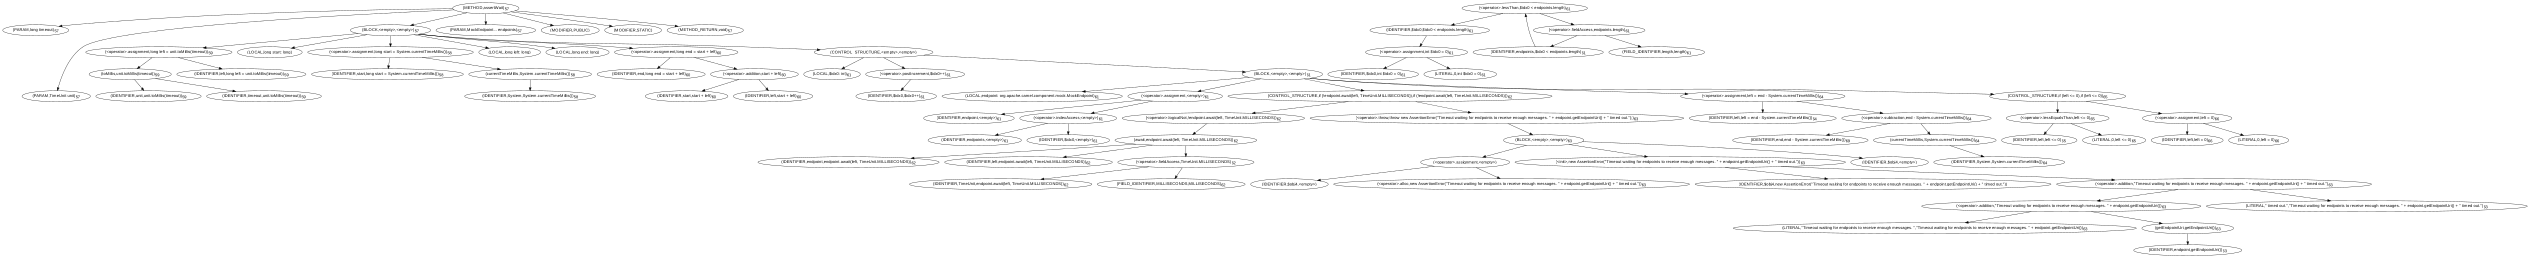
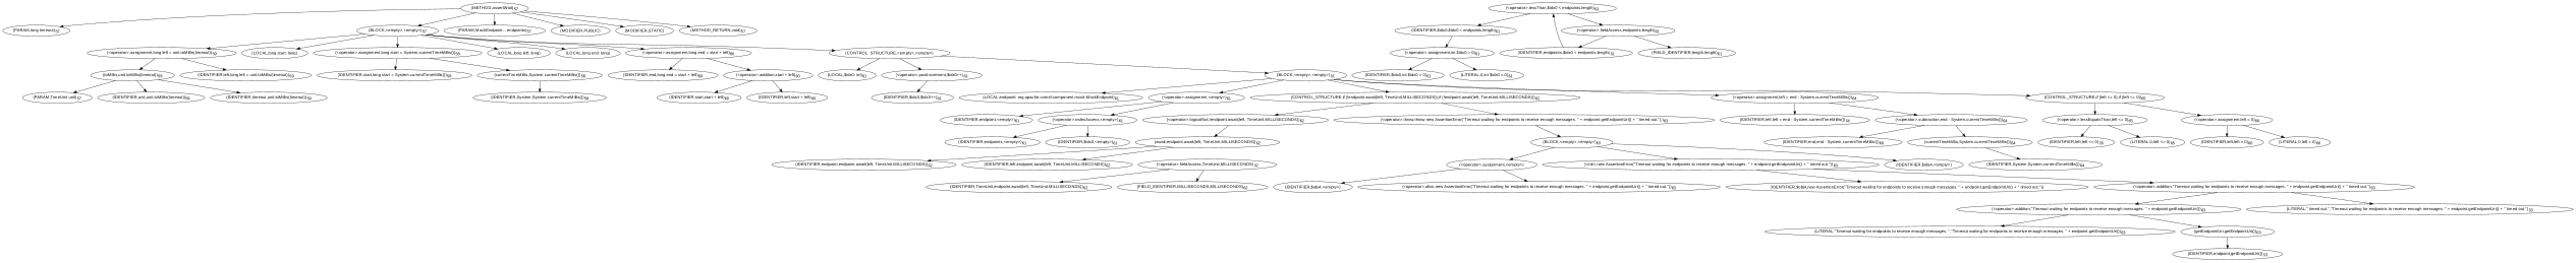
  digraph {
    fontname="Liberation Sans"
    node [fontname="Liberation Sans"]
    edge [fontname="Liberation Sans"]
    n1 [label=<(METHOD,assertWait)<SUB>57</SUB>>]
    n2 [label=<(PARAM,long timeout)<SUB>57</SUB>>]
    n3 [label=<(PARAM,TimeUnit unit)<SUB>57</SUB>>]
    n4 [label=<(PARAM,MockEndpoint... endpoints)<SUB>57</SUB>>]
    n5 [label=<(BLOCK,&lt;empty&gt;,&lt;empty&gt;)<SUB>57</SUB>>]
    n6 [label=<(MODIFIER,PUBLIC)>]
    n7 [label=<(MODIFIER,STATIC)>]
    n8 [label=<(METHOD_RETURN,void)<SUB>57</SUB>>]
    n9 [label=<(LOCAL,long start: long)>]
    n10 [label=<(&lt;operator&gt;.assignment,long start = System.currentTimeMillis())<SUB>58</SUB>>]
    n11 [label=<(LOCAL,long left: long)>]
    n12 [label=<(&lt;operator&gt;.assignment,long left = unit.toMillis(timeout))<SUB>59</SUB>>]
    n13 [label=<(LOCAL,long end: long)>]
    n14 [label=<(&lt;operator&gt;.assignment,long end = start + left)<SUB>60</SUB>>]
    n15 [label=<(CONTROL_STRUCTURE,&lt;empty&gt;,&lt;empty&gt;)>]
    n16 [label=<(IDENTIFIER,start,long start = System.currentTimeMillis())<SUB>58</SUB>>]
    n17 [label=<(currentTimeMillis,System.currentTimeMillis())<SUB>58</SUB>>]
    n18 [label=<(IDENTIFIER,left,long left = unit.toMillis(timeout))<SUB>59</SUB>>]
    n19 [label=<(toMillis,unit.toMillis(timeout))<SUB>59</SUB>>]
    n20 [label=<(IDENTIFIER,end,long end = start + left)<SUB>60</SUB>>]
    n21 [label=<(&lt;operator&gt;.addition,start + left)<SUB>60</SUB>>]
    n22 [label=<(LOCAL,$idx0: int)<SUB>61</SUB>>]
    n23 [label=<(&lt;operator&gt;.postIncrement,$idx0++)<SUB>61</SUB>>]
    n24 [label=<(BLOCK,&lt;empty&gt;,&lt;empty&gt;)<SUB>61</SUB>>]
    n25 [label=<(IDENTIFIER,System,System.currentTimeMillis())<SUB>58</SUB>>]
    n26 [label=<(IDENTIFIER,unit,unit.toMillis(timeout))<SUB>59</SUB>>]
    n27 [label=<(IDENTIFIER,timeout,unit.toMillis(timeout))<SUB>59</SUB>>]
    n28 [label=<(IDENTIFIER,start,start + left)<SUB>60</SUB>>]
    n29 [label=<(IDENTIFIER,left,start + left)<SUB>60</SUB>>]
    n30 [label=<(&lt;operator&gt;.assignment,int $idx0 = 0)<SUB>61</SUB>>]
    n31 [label=<(IDENTIFIER,$idx0,int $idx0 = 0)<SUB>61</SUB>>]
    n32 [label=<(LITERAL,0,int $idx0 = 0)<SUB>61</SUB>>]
    n33 [label=<(&lt;operator&gt;.lessThan,$idx0 &lt; endpoints.length)<SUB>61</SUB>>]
    n34 [label=<(IDENTIFIER,$idx0,$idx0 &lt; endpoints.length)<SUB>61</SUB>>]
    n35 [label=<(&lt;operator&gt;.fieldAccess,endpoints.length)<SUB>61</SUB>>]
    n36 [label=<(IDENTIFIER,$idx0,$idx0++)<SUB>61</SUB>>]
    n37 [label=<(LOCAL,endpoint: org.apache.camel.component.mock.MockEndpoint)<SUB>61</SUB>>]
    n38 [label=<(&lt;operator&gt;.assignment,&lt;empty&gt;)<SUB>61</SUB>>]
    n39 [label=<(CONTROL_STRUCTURE,if (!endpoint.await(left, TimeUnit.MILLISECONDS)),if (!endpoint.await(left, TimeUnit.MILLISECONDS)))<SUB>62</SUB>>]
    n40 [label=<(&lt;operator&gt;.assignment,left = end - System.currentTimeMillis())<SUB>64</SUB>>]
    n41 [label=<(CONTROL_STRUCTURE,if (left &lt;= 0),if (left &lt;= 0))<SUB>65</SUB>>]
    n42 [label=<(IDENTIFIER,endpoints,$idx0 &lt; endpoints.length)<SUB>61</SUB>>]
    n43 [label=<(FIELD_IDENTIFIER,length,length)<SUB>61</SUB>>]
    n44 [label=<(IDENTIFIER,endpoint,&lt;empty&gt;)<SUB>61</SUB>>]
    n45 [label=<(&lt;operator&gt;.indexAccess,&lt;empty&gt;)<SUB>61</SUB>>]
    n46 [label=<(&lt;operator&gt;.logicalNot,!endpoint.await(left, TimeUnit.MILLISECONDS))<SUB>62</SUB>>]
    n47 [label=<(&lt;operator&gt;.throw,throw new AssertionError(&quot;Timeout waiting for endpoints to receive enough messages. &quot; + endpoint.getEndpointUri() + &quot; timed out.&quot;);)<SUB>63</SUB>>]
    n48 [label=<(IDENTIFIER,left,left = end - System.currentTimeMillis())<SUB>64</SUB>>]
    n49 [label=<(&lt;operator&gt;.subtraction,end - System.currentTimeMillis())<SUB>64</SUB>>]
    n50 [label=<(&lt;operator&gt;.lessEqualsThan,left &lt;= 0)<SUB>65</SUB>>]
    n51 [label=<(&lt;operator&gt;.assignment,left = 0)<SUB>66</SUB>>]
    n52 [label=<(IDENTIFIER,endpoints,&lt;empty&gt;)<SUB>61</SUB>>]
    n53 [label=<(IDENTIFIER,$idx0,&lt;empty&gt;)<SUB>61</SUB>>]
    n54 [label=<(await,endpoint.await(left, TimeUnit.MILLISECONDS))<SUB>62</SUB>>]
    n55 [label=<(BLOCK,&lt;empty&gt;,&lt;empty&gt;)<SUB>63</SUB>>]
    n56 [label=<(IDENTIFIER,endpoint,endpoint.await(left, TimeUnit.MILLISECONDS))<SUB>62</SUB>>]
    n57 [label=<(IDENTIFIER,left,endpoint.await(left, TimeUnit.MILLISECONDS))<SUB>62</SUB>>]
    n58 [label=<(&lt;operator&gt;.fieldAccess,TimeUnit.MILLISECONDS)<SUB>62</SUB>>]
    n59 [label=<(IDENTIFIER,TimeUnit,endpoint.await(left, TimeUnit.MILLISECONDS))<SUB>62</SUB>>]
    n60 [label=<(FIELD_IDENTIFIER,MILLISECONDS,MILLISECONDS)<SUB>62</SUB>>]
    n61 [label=<(&lt;operator&gt;.assignment,&lt;empty&gt;)>]
    n62 [label=<(&lt;init&gt;,new AssertionError(&quot;Timeout waiting for endpoints to receive enough messages. &quot; + endpoint.getEndpointUri() + &quot; timed out.&quot;))<SUB>63</SUB>>]
    n63 [label=<(IDENTIFIER,$obj4,&lt;empty&gt;)>]
    n64 [label=<(IDENTIFIER,$obj4,&lt;empty&gt;)>]
    n65 [label=<(&lt;operator&gt;.alloc,new AssertionError(&quot;Timeout waiting for endpoints to receive enough messages. &quot; + endpoint.getEndpointUri() + &quot; timed out.&quot;))<SUB>63</SUB>>]
    n66 [label=<(IDENTIFIER,$obj4,new AssertionError(&quot;Timeout waiting for endpoints to receive enough messages. &quot; + endpoint.getEndpointUri() + &quot; timed out.&quot;))>]
    n67 [label=<(&lt;operator&gt;.addition,&quot;Timeout waiting for endpoints to receive enough messages. &quot; + endpoint.getEndpointUri() + &quot; timed out.&quot;)<SUB>63</SUB>>]
    n68 [label=<(&lt;operator&gt;.addition,&quot;Timeout waiting for endpoints to receive enough messages. &quot; + endpoint.getEndpointUri())<SUB>63</SUB>>]
    n69 [label=<(LITERAL,&quot; timed out.&quot;,&quot;Timeout waiting for endpoints to receive enough messages. &quot; + endpoint.getEndpointUri() + &quot; timed out.&quot;)<SUB>63</SUB>>]
    n70 [label=<(LITERAL,&quot;Timeout waiting for endpoints to receive enough messages. &quot;,&quot;Timeout waiting for endpoints to receive enough messages. &quot; + endpoint.getEndpointUri())<SUB>63</SUB>>]
    n71 [label=<(getEndpointUri,getEndpointUri())<SUB>63</SUB>>]
    n72 [label=<(IDENTIFIER,endpoint,getEndpointUri())<SUB>63</SUB>>]
    n73 [label=<(IDENTIFIER,end,end - System.currentTimeMillis())<SUB>69</SUB>>]
    n74 [label=<(currentTimeMillis,System.currentTimeMillis())<SUB>64</SUB>>]
    n75 [label=<(IDENTIFIER,System,System.currentTimeMillis())<SUB>64</SUB>>]
    n76 [label=<(IDENTIFIER,left,left &lt;= 0)<SUB>65</SUB>>]
    n77 [label=<(LITERAL,0,left &lt;= 0)<SUB>65</SUB>>]
    n78 [label=<(IDENTIFIER,left,left = 0)<SUB>66</SUB>>]
    n79 [label=<(LITERAL,0,left = 0)<SUB>66</SUB>>]
    n1 -> n2
-   n1 -> n3
+   n19 -> n3
    n1 -> n4
    n1 -> n5
    n1 -> n6
    n1 -> n7
    n1 -> n8
    n5 -> n9
    n5 -> n10
    n5 -> n11
    n5 -> n12
    n5 -> n13
    n5 -> n14
    n5 -> n15
    n10 -> n16
    n10 -> n17
    n12 -> n18
    n12 -> n19
    n14 -> n20
    n14 -> n21
    n15 -> n22
    n15 -> n23
    n15 -> n24
    n17 -> n25
    n19 -> n26
    n19 -> n27
    n21 -> n28
    n21 -> n29
    n23 -> n36
    n24 -> n37
    n24 -> n38
    n24 -> n39
    n24 -> n40
    n24 -> n41
    n30 -> n31
    n30 -> n32
    n33 -> n34
    n33 -> n35
    n34 -> n30
    n35 -> n42
    n35 -> n43
    n38 -> n44
    n38 -> n45
    n39 -> n46
    n39 -> n47
    n40 -> n48
    n40 -> n49
    n41 -> n50
    n41 -> n51
    n42 -> n33
    n45 -> n52
    n45 -> n53
    n46 -> n54
    n47 -> n55
    n49 -> n73
    n49 -> n74
    n50 -> n76
    n50 -> n77
    n51 -> n78
    n51 -> n79
    n54 -> n56
    n54 -> n57
-   n54 -> n58
    n55 -> n61
    n55 -> n62
    n55 -> n63
    n58 -> n59
    n58 -> n60
    n61 -> n64
    n61 -> n65
    n62 -> n66
    n62 -> n67
    n67 -> n68
    n67 -> n69
    n68 -> n70
    n68 -> n71
    n71 -> n72
    n74 -> n75
  }
